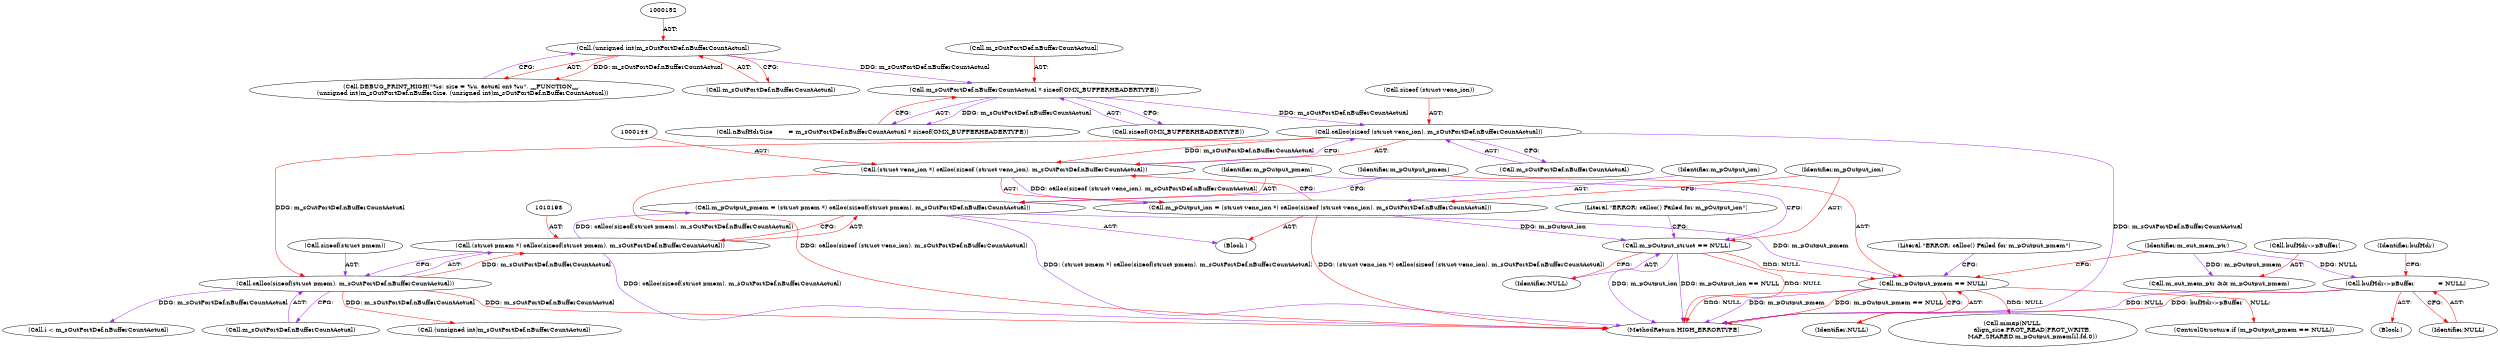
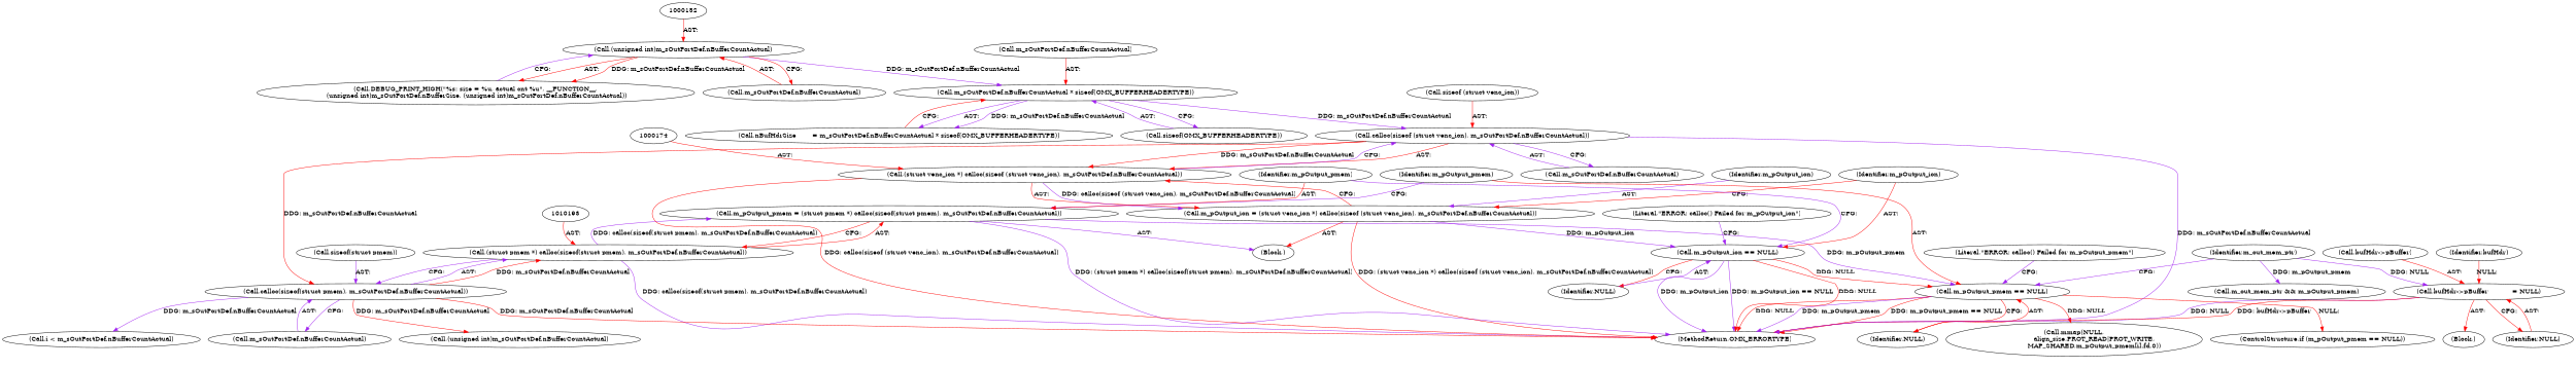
  digraph {
    edge [color=red]
    n1 [label="(Call,bufHdr->pBuffer            = NULL)"]
    n2 [label="(Block,)"]
-   n3 [label="(MethodReturn,HIGH_ERRORTYPE)"]
+   n3 [label="(MethodReturn,OMX_ERRORTYPE)"]
    n4 [label="(Identifier,NULL)"]
    n5 [label="(Call,m_pOutput_pmem == NULL)"]
    n6 [label="(Call,mmap(NULL,\n                    align_size,PROT_READ|PROT_WRITE,\n                    MAP_SHARED,m_pOutput_pmem[i].fd,0))"]
    n7 [label="(ControlStructure,if (m_pOutput_pmem == NULL))"]
    n8 [label="(Identifier,NULL)"]
    n9 [label="(Call,m_out_mem_ptr && m_pOutput_pmem)"]
    n10 [label="(Call,m_pOutput_pmem = (struct pmem *) calloc(sizeof(struct pmem), m_sOutPortDef.nBufferCountActual))"]
    n11 [label="(Call,(struct pmem *) calloc(sizeof(struct pmem), m_sOutPortDef.nBufferCountActual))"]
    n12 [label="(Block,)"]
    n13 [label="(Call,calloc(sizeof(struct pmem), m_sOutPortDef.nBufferCountActual))"]
    n14 [label="(Call,(unsigned int)m_sOutPortDef.nBufferCountActual)"]
    n15 [label="(Call,i < m_sOutPortDef.nBufferCountActual)"]
    n16 [label="(Call,m_sOutPortDef.nBufferCountActual)"]
    n17 [label="(Call,calloc(sizeof (struct venc_ion), m_sOutPortDef.nBufferCountActual))"]
    n18 [label="(Call,(struct venc_ion *) calloc(sizeof (struct venc_ion), m_sOutPortDef.nBufferCountActual))"]
    n19 [label="(Call,m_sOutPortDef.nBufferCountActual)"]
    n20 [label="(Call,m_pOutput_ion = (struct venc_ion *) calloc(sizeof (struct venc_ion), m_sOutPortDef.nBufferCountActual))"]
    n21 [label="(Call,m_sOutPortDef.nBufferCountActual * sizeof(OMX_BUFFERHEADERTYPE))"]
    n22 [label="(Call,sizeof(OMX_BUFFERHEADERTYPE))"]
    n23 [label="(Call,nBufHdrSize        = m_sOutPortDef.nBufferCountActual * sizeof(OMX_BUFFERHEADERTYPE))"]
    n24 [label="(Call,(unsigned int)m_sOutPortDef.nBufferCountActual)"]
    n25 [label="(Call,m_sOutPortDef.nBufferCountActual)"]
    n26 [label="(Call,DEBUG_PRINT_HIGH(\"%s: size = %u, actual cnt %u\", __FUNCTION__,\n (unsigned int)m_sOutPortDef.nBufferSize, (unsigned int)m_sOutPortDef.nBufferCountActual))"]
-   n27 [label="(Call,m_pOutput_struct == NULL)"]
+   n27 [label="(Call,m_pOutput_ion == NULL)"]
    n28 [label="(Identifier,NULL)"]
    n29 [label="(Call,sizeof(struct pmem))"]
    n30 [label="(Identifier,m_pOutput_ion)"]
    n31 [label="(Call,bufHdr->pBuffer)"]
    n32 [label="(Call,sizeof (struct venc_ion))"]
    n33 [label="(Identifier,m_pOutput_ion)"]
    n34 [label="(Literal,\"ERROR: calloc() Failed for m_pOutput_pmem\")"]
    n35 [label="(Identifier,m_pOutput_pmem)"]
    n36 [label="(Identifier,m_out_mem_ptr)"]
    n37 [label="(Literal,\"ERROR: calloc() Failed for m_pOutput_ion\")"]
    n38 [label="(Identifier,m_pOutput_pmem)"]
    n39 [label="(Identifier,bufHdr)"]
    n40 [label="(Call,m_sOutPortDef.nBufferCountActual)"]
    n41 [label=1010193]
    1000152
-   1000174 [label=1000144]
+   1000174
    n1 -> n2 [label="AST: "]
    n1 -> n3 [color=purple label="DDG: NULL"]
    n1 -> n3 [label="DDG: bufHdr->pBuffer"]
    n1 -> n4 [label="CFG: "]
    n4 -> n1 [label="AST: "]
    n5 -> n3 [label="DDG: m_pOutput_pmem == NULL"]
    n5 -> n3 [label="DDG: NULL"]
    n5 -> n3 [color=purple label="DDG: m_pOutput_pmem"]
    n5 -> n6 [label="DDG: NULL"]
    n5 -> n7 [label="NULL: "]
    n5 -> n8 [label="CFG: "]
    n8 -> n5 [label="AST: "]
    n10 -> n3 [color=purple label="DDG: (struct pmem *) calloc(sizeof(struct pmem), m_sOutPortDef.nBufferCountActual)"]
    n10 -> n5 [color=purple label="DDG: m_pOutput_pmem"]
    n10 -> n11 [label="CFG: "]
    n10 -> n12 [color=purple label="AST: "]
    n11 -> n3 [color=purple label="DDG: calloc(sizeof(struct pmem), m_sOutPortDef.nBufferCountActual)"]
    n11 -> n10 [label="AST: "]
    n11 -> n10 [color=purple label="DDG: calloc(sizeof(struct pmem), m_sOutPortDef.nBufferCountActual)"]
    n11 -> n13 [color=purple label="CFG: "]
    n13 -> n3 [label="DDG: m_sOutPortDef.nBufferCountActual"]
    n13 -> n11 [color=purple label="AST: "]
    n13 -> n11 [label="DDG: m_sOutPortDef.nBufferCountActual"]
    n13 -> n14 [label="DDG: m_sOutPortDef.nBufferCountActual"]
    n13 -> n15 [color=purple label="DDG: m_sOutPortDef.nBufferCountActual"]
    n13 -> n16 [color=purple label="CFG: "]
    n16 -> n13 [color=purple label="AST: "]
    n17 -> n3 [color=purple label="DDG: m_sOutPortDef.nBufferCountActual"]
    n17 -> n13 [label="DDG: m_sOutPortDef.nBufferCountActual"]
    n17 -> n18 [label="AST: "]
    n17 -> n18 [label="DDG: m_sOutPortDef.nBufferCountActual"]
    n17 -> n19 [color=purple label="CFG: "]
    n18 -> n3 [label="DDG: calloc(sizeof (struct venc_ion), m_sOutPortDef.nBufferCountActual)"]
    n18 -> n17 [color=purple label="CFG: "]
    n18 -> n20 [label="AST: "]
    n18 -> n20 [color=purple label="DDG: calloc(sizeof (struct venc_ion), m_sOutPortDef.nBufferCountActual)"]
    n19 -> n17 [color=purple label="AST: "]
    n20 -> n3 [label="DDG: (struct venc_ion *) calloc(sizeof (struct venc_ion), m_sOutPortDef.nBufferCountActual)"]
    n20 -> n12 [label="AST: "]
    n20 -> n18 [label="CFG: "]
    n20 -> n27 [color=purple label="DDG: m_pOutput_ion"]
    n21 -> n17 [color=purple label="DDG: m_sOutPortDef.nBufferCountActual"]
    n21 -> n22 [color=purple label="CFG: "]
    n21 -> n23 [color=purple label="AST: "]
    n21 -> n23 [color=purple label="DDG: m_sOutPortDef.nBufferCountActual"]
    n22 -> n21 [color=purple label="AST: "]
    n23 -> n21 [label="CFG: "]
    n24 -> n21 [color=purple label="DDG: m_sOutPortDef.nBufferCountActual"]
    n24 -> n25 [label="CFG: "]
    n24 -> n26 [label="AST: "]
    n24 -> n26 [label="DDG: m_sOutPortDef.nBufferCountActual"]
    n25 -> n24 [label="AST: "]
    n26 -> n24 [color=purple label="CFG: "]
    n27 -> n3 [color=purple label="DDG: m_pOutput_ion == NULL"]
    n27 -> n3 [label="DDG: NULL"]
    n27 -> n3 [color=purple label="DDG: m_pOutput_ion"]
    n27 -> n5 [label="DDG: NULL"]
    n27 -> n28 [label="CFG: "]
    n28 -> n27 [color=purple label="AST: "]
    n29 -> n13 [color=purple label="AST: "]
    n30 -> n20 [label="CFG: "]
    n30 -> n27 [label="AST: "]
-   n31 -> n9 [label="AST: "]
+   n31 -> n1 [label="AST: "]
    n32 -> n17 [label="AST: "]
    n33 -> n20 [color=purple label="AST: "]
    n34 -> n5 [color=purple label="CFG: "]
    n35 -> n5 [label="AST: "]
    n35 -> n10 [color=purple label="CFG: "]
    n36 -> n1 [color=purple label="DDG: NULL"]
-   n36 -> n5 [label="CFG: "]
+   n36 -> n5 [color=purple label="CFG: "]
    n36 -> n9 [color=purple label="DDG: m_pOutput_pmem"]
    n37 -> n27 [color=purple label="CFG: "]
    n38 -> n10 [label="AST: "]
    n38 -> n27 [color=purple label="CFG: "]
-   n39 -> n1 [label="CFG: "]
+   n39 -> n1 [label="NULL: "]
    n40 -> n21 [label="AST: "]
    n41 -> n11 [label="AST: "]
    1000152 -> n24 [label="AST: "]
    1000174 -> n18 [label="AST: "]
  }
